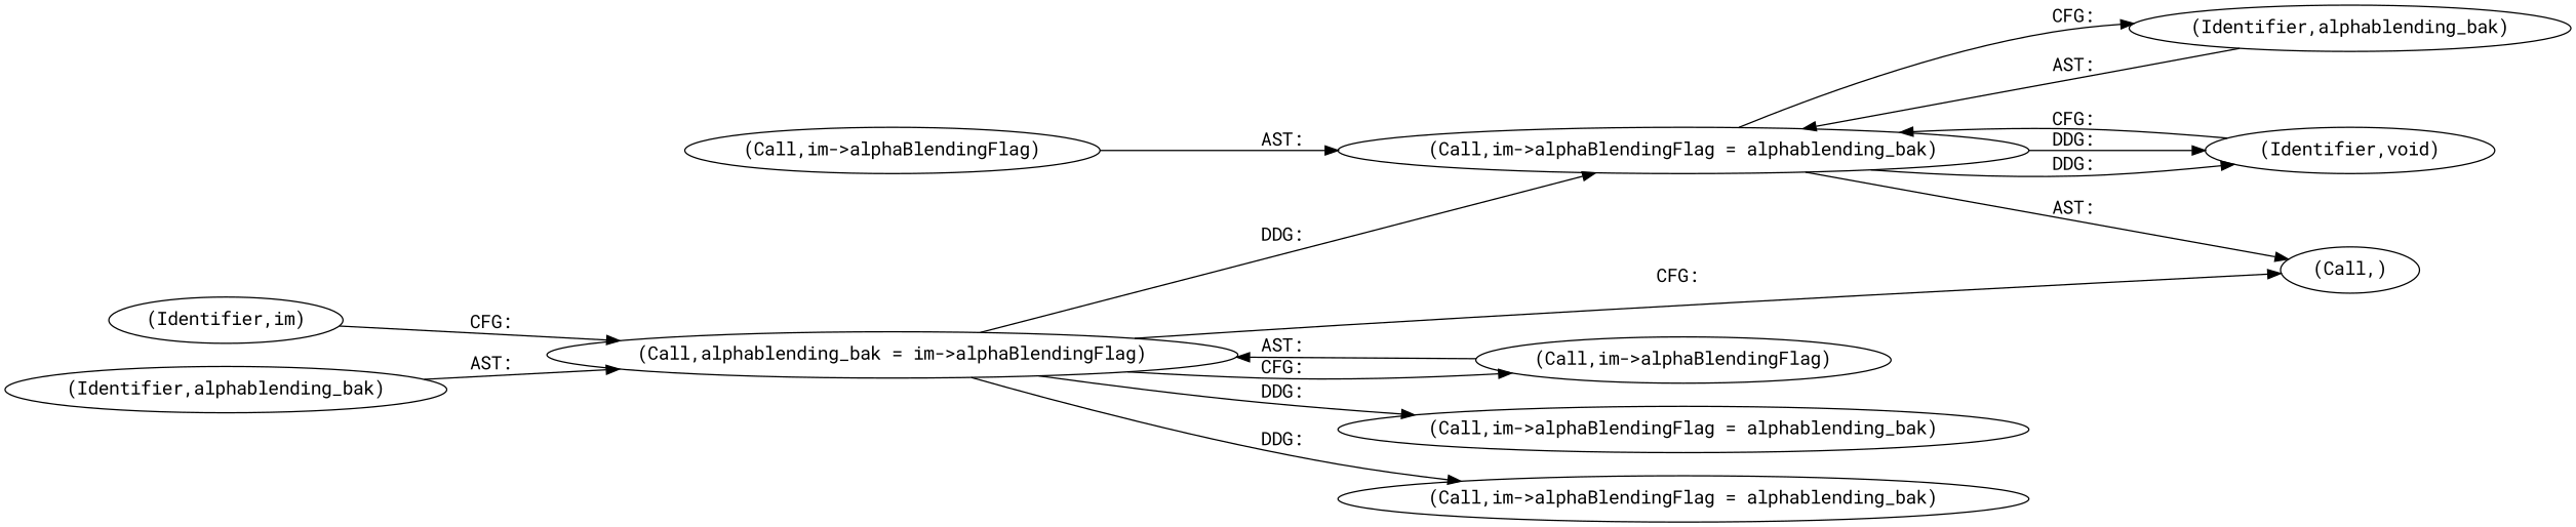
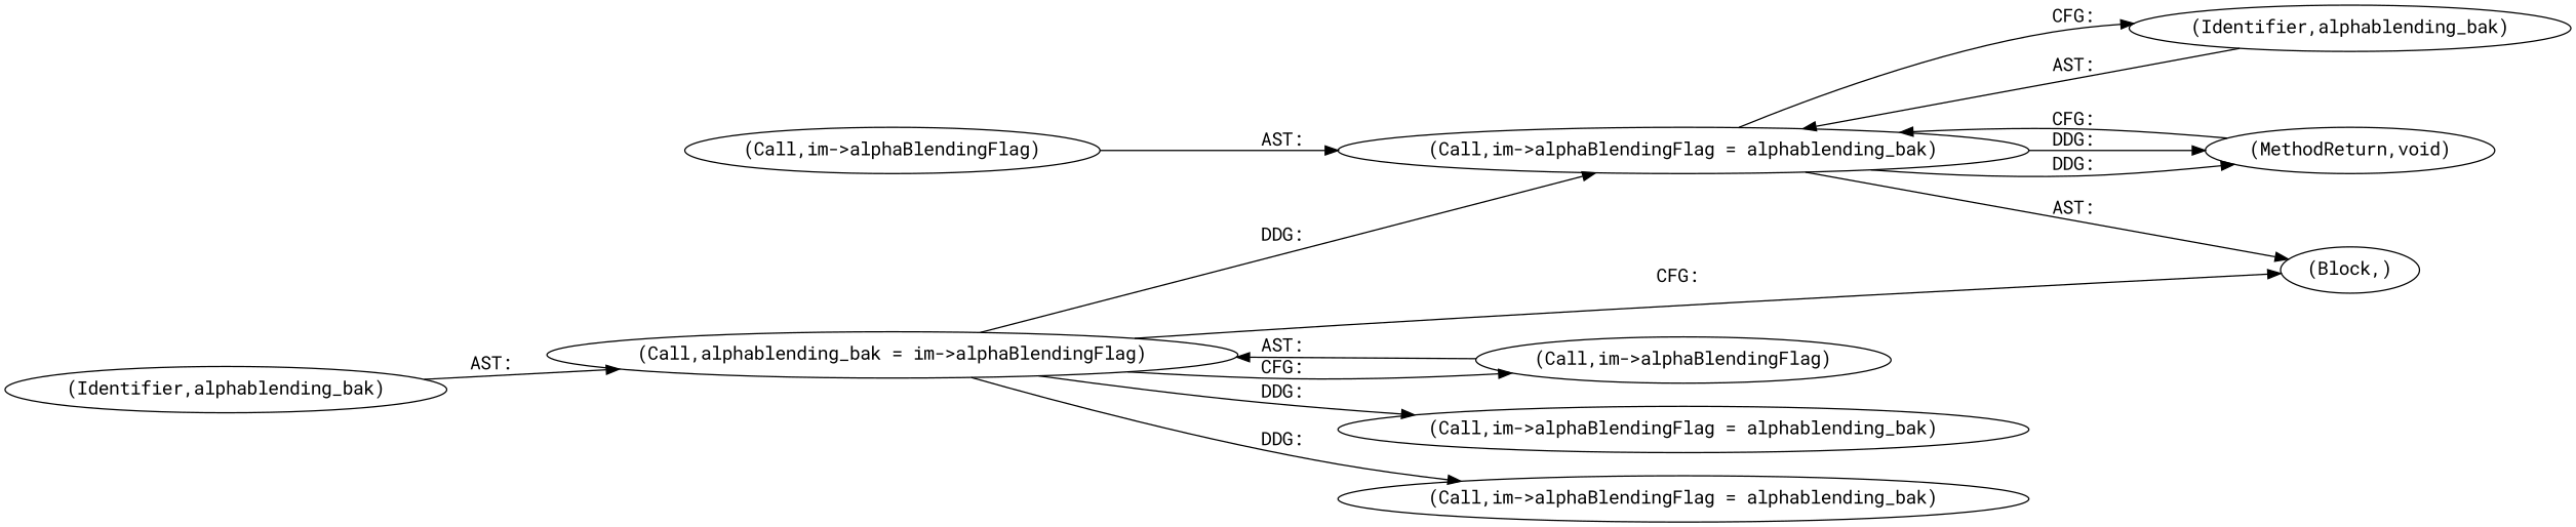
  digraph {
    fontname="Roboto Mono"
    rankdir=LR
    node [fontname="Roboto Mono"]
    edge [fontname="Roboto Mono"]
    n1 [label="(Call,im->alphaBlendingFlag = alphablending_bak)"]
    n2 [label="(Identifier,alphablending_bak)"]
-   n3 [label="(Call,)"]
-   n4 [label="(Identifier,void)"]
+   n3 [label="(Block,)"]
+   n4 [label="(MethodReturn,void)"]
    n5 [label="(Call,alphablending_bak = im->alphaBlendingFlag)"]
    n6 [label="(Call,im->alphaBlendingFlag = alphablending_bak)"]
    n7 [label="(Call,im->alphaBlendingFlag = alphablending_bak)"]
    n8 [label="(Call,im->alphaBlendingFlag)"]
-   n9 [label="(Identifier,im)"]
    n10 [label="(Call,im->alphaBlendingFlag)"]
    n11 [label="(Identifier,alphablending_bak)"]
    n1 -> n2 [label="CFG: "]
    n1 -> n3 [label="AST: "]
    n1 -> n4 [label="DDG: "]
    n1 -> n4 [label="DDG: "]
    n2 -> n1 [label="AST: "]
    n4 -> n1 [label="CFG: "]
    n5 -> n1 [label="DDG: "]
    n5 -> n3 [label="CFG: "]
    n5 -> n6 [label="DDG: "]
    n5 -> n7 [label="DDG: "]
    n5 -> n8 [label="CFG: "]
    n8 -> n5 [label="AST: "]
-   n9 -> n5 [label="CFG: "]
    n10 -> n1 [label="AST: "]
    n11 -> n5 [label="AST: "]
  }
